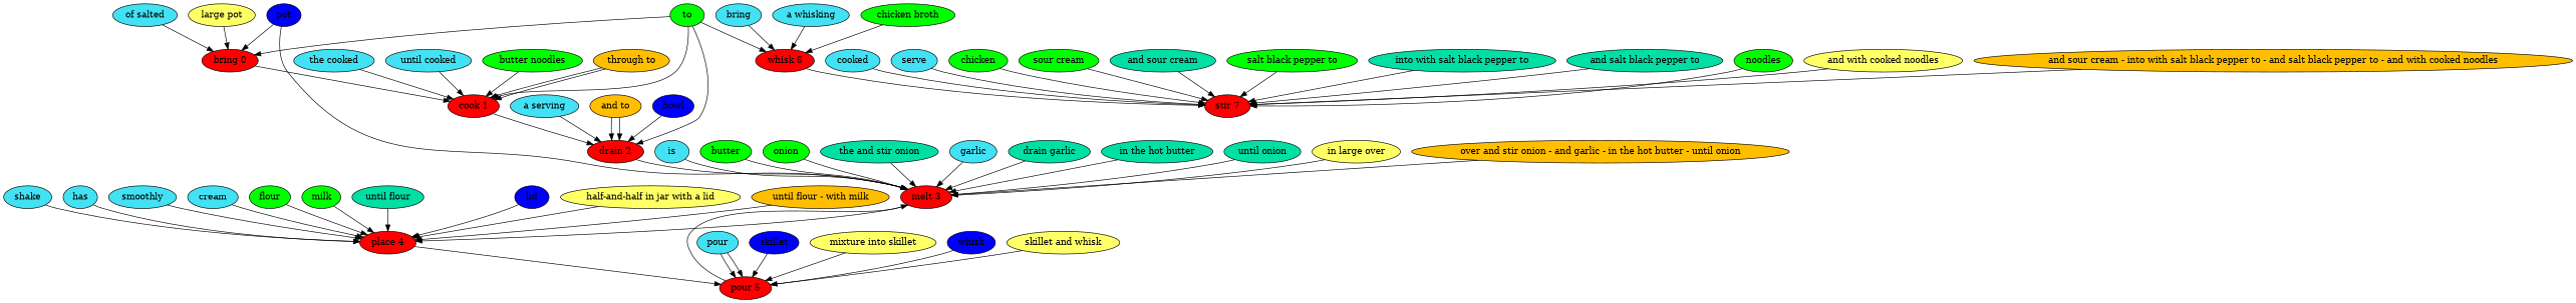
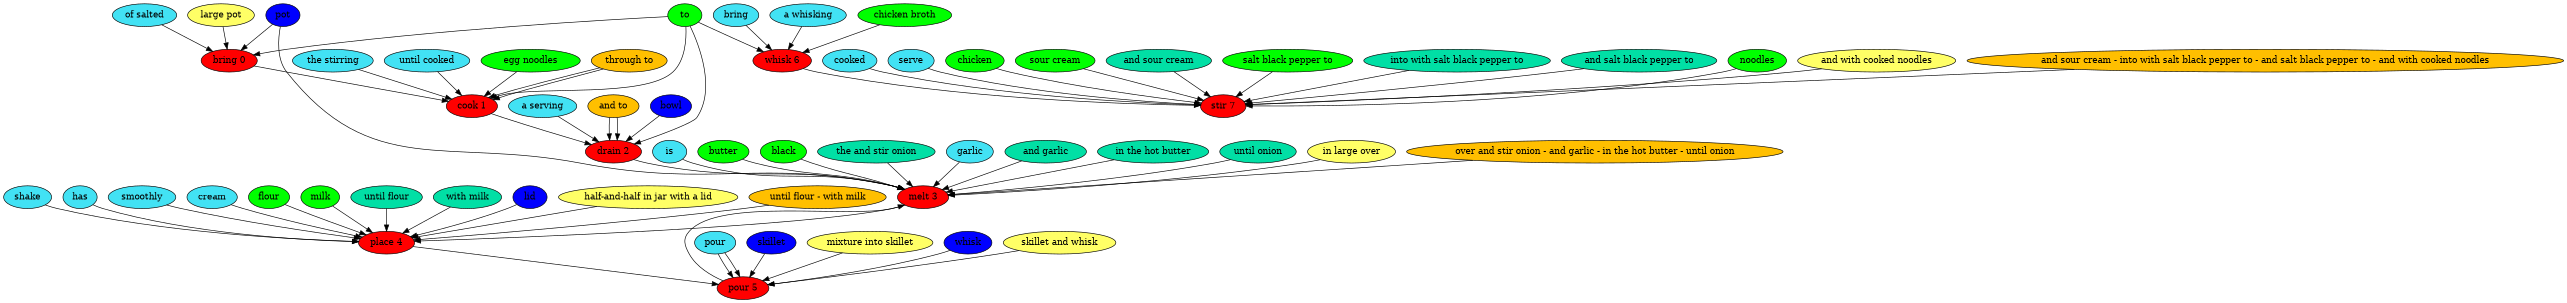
  digraph {
    node [fillcolor="#42e2f4" style=filled]
    "bring 0" [fillcolor=red]
    "cook 1" [fillcolor=red]
    "drain 2" [fillcolor=red]
    "of salted"
    to [fillcolor=green]
    "whisk 6" [fillcolor=red]
    "melt 3" [fillcolor=red]
    "stir 7" [fillcolor=red]
    pot [fillcolor="#0000ff"]
    "place 4" [fillcolor=red]
    "large pot" [fillcolor="#ffff66"]
-   "the stirring" [label="the cooked"]
+   "the stirring"
    "until cooked"
-   "egg noodles" [fillcolor=green label="butter noodles"]
+   "egg noodles" [fillcolor=green]
    "through to" [fillcolor="#FFBF00"]
    "a serving"
    "and to" [fillcolor="#FFBF00"]
    bowl [fillcolor="#0000ff"]
    "pour 5" [fillcolor=red]
    is
    butter [fillcolor=green]
-   onion [fillcolor=green]
+   onion [fillcolor=green label=black]
    n23 [fillcolor="#01DFA5" label="the and stir onion"]
    garlic
-   "and garlic" [fillcolor="#01DFA5" label="drain garlic"]
+   "and garlic" [fillcolor="#01DFA5"]
    "in the hot butter" [fillcolor="#01DFA5"]
    "until onion" [fillcolor="#01DFA5"]
    n28 [fillcolor="#ffff66" label="in large over"]
    "over and stir onion - and garlic - in the hot butter - until onion" [fillcolor="#FFBF00"]
    shake
    has
    smoothly
    n33 [label=cream]
    flour [fillcolor=green]
    milk [fillcolor=green]
    "until flour" [fillcolor="#01DFA5"]
+   "with milk" [fillcolor="#01DFA5"]
    lid [fillcolor="#0000ff"]
    "half-and-half in jar with a lid" [fillcolor="#ffff66"]
    "until flour - with milk" [fillcolor="#FFBF00"]
    pour
    skillet [fillcolor="#0000ff"]
    "mixture into skillet" [fillcolor="#ffff66"]
    whisk [fillcolor="#0000ff"]
    "skillet and whisk" [fillcolor="#ffff66"]
    bring
    "a whisking"
    "chicken broth" [fillcolor=green]
    cooked
    serve
    chicken [fillcolor=green]
    "sour cream" [fillcolor=green]
    "and sour cream" [fillcolor="#01DFA5"]
    "salt black pepper to" [fillcolor=green]
    "into with salt black pepper to" [fillcolor="#01DFA5"]
    "and salt black pepper to" [fillcolor="#01DFA5"]
    noodles [fillcolor=green]
    "and with cooked noodles" [fillcolor="#ffff66"]
    "and sour cream - into with salt black pepper to - and salt black pepper to - and with cooked noodles" [fillcolor="#FFBF00"]
    "bring 0" -> "cook 1"
    "cook 1" -> "drain 2"
    "drain 2" -> "melt 3"
    "of salted" -> "bring 0"
    to -> "bring 0"
    to -> "cook 1"
    to -> "drain 2"
    to -> "whisk 6"
    "whisk 6" -> "stir 7"
    "melt 3" -> "place 4"
    pot -> "bring 0"
    pot -> "melt 3"
    "place 4" -> "pour 5"
    "large pot" -> "bring 0"
    "the stirring" -> "cook 1"
    "until cooked" -> "cook 1"
    "egg noodles" -> "cook 1"
    "through to" -> "cook 1"
    "through to" -> "cook 1"
    "a serving" -> "drain 2"
    "and to" -> "drain 2"
    "and to" -> "drain 2"
    bowl -> "drain 2"
    "pour 5" -> "melt 3"
    is -> "melt 3"
    butter -> "melt 3"
    onion -> "melt 3"
    n23 -> "melt 3"
    garlic -> "melt 3"
    "and garlic" -> "melt 3"
    "in the hot butter" -> "melt 3"
    "until onion" -> "melt 3"
    n28 -> "melt 3"
    "over and stir onion - and garlic - in the hot butter - until onion" -> "melt 3"
    shake -> "place 4"
    has -> "place 4"
    smoothly -> "place 4"
    n33 -> "place 4"
    flour -> "place 4"
    milk -> "place 4"
    "until flour" -> "place 4"
+   "with milk" -> "place 4"
    lid -> "place 4"
    "half-and-half in jar with a lid" -> "place 4"
    "until flour - with milk" -> "place 4"
    pour -> "pour 5"
    pour -> "pour 5"
    skillet -> "pour 5"
    "mixture into skillet" -> "pour 5"
    whisk -> "pour 5"
    "skillet and whisk" -> "pour 5"
    bring -> "whisk 6"
    "a whisking" -> "whisk 6"
    "chicken broth" -> "whisk 6"
    cooked -> "stir 7"
    serve -> "stir 7"
    chicken -> "stir 7"
    "sour cream" -> "stir 7"
    "and sour cream" -> "stir 7"
    "salt black pepper to" -> "stir 7"
    "into with salt black pepper to" -> "stir 7"
    "and salt black pepper to" -> "stir 7"
    noodles -> "stir 7"
    "and with cooked noodles" -> "stir 7"
    "and sour cream - into with salt black pepper to - and salt black pepper to - and with cooked noodles" -> "stir 7"
  }
